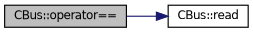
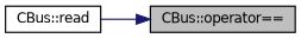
  digraph {
    rankdir=LR
    node [color=black fontname=Helvetica fontsize=10 shape=record style=filled]
    n1 [fillcolor=grey75 fontcolor=black height=0.2 label="CBus::operator==" width=0.4]
    n2 [fillcolor=white height=0.2 label="CBus::read" width=0.4]
-   n1 -> n2 [color=midnightblue fontname=Helvetica fontsize=10 labelfontname=Helvetica labelfontsize=10 style=solid]
+   n2 -> n1 [color=midnightblue fontname=Helvetica fontsize=10 labelfontname=Helvetica labelfontsize=10 style=solid]
  }
